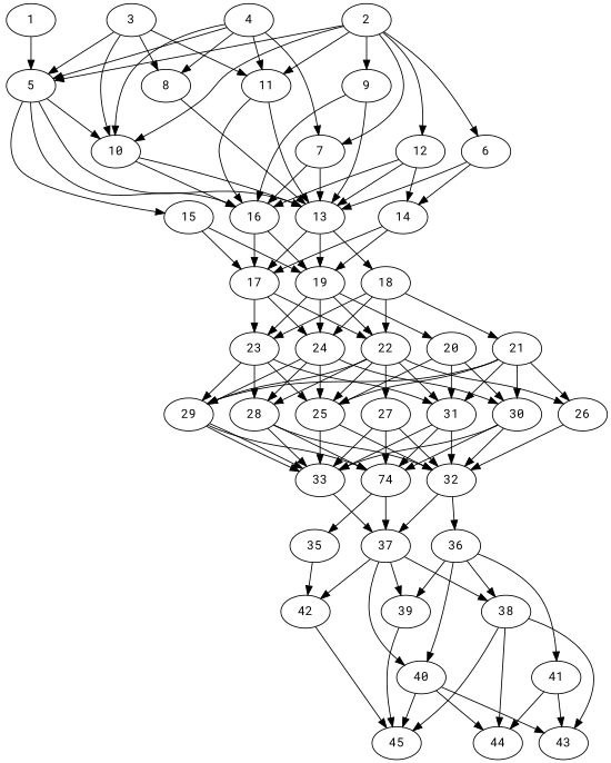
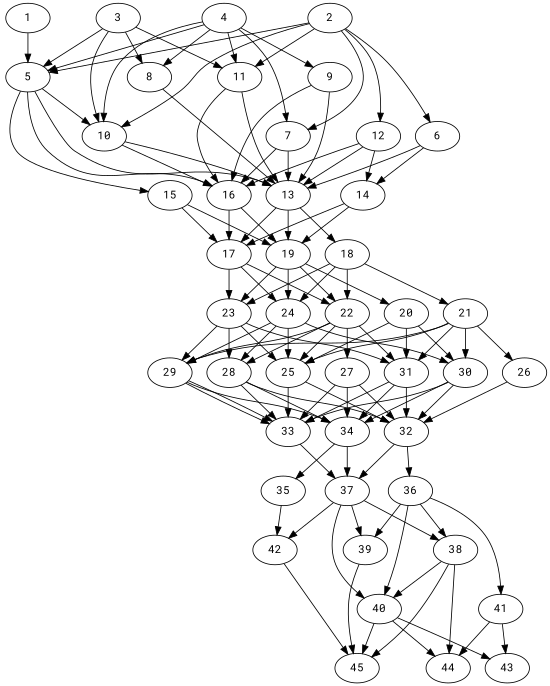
  digraph {
    fontname="Roboto Mono"
    node [alpha=0.09 fontname="Roboto Mono"]
    edge [fontname="Roboto Mono"]
    1 [alpha=0.04 expect_size=30788608]
    5 [alpha=0.05 expect_size=41039872]
    10 [alpha=0.01 expect_size=33893376]
    13 [alpha=0.19 expect_size=36636672]
    15 [alpha=0.16 expect_size=43916288]
    16 [expect_size=8310784]
    17 [expect_size=9128960]
    18 [expect_size=43356160]
    19 [alpha=0.18 expect_size=42700800]
    2 [alpha=0.03 expect_size=22083584]
    6 [alpha=0.00 expect_size=28112896]
    7 [alpha=0.15 expect_size=18526208]
    11 [alpha=0.13 expect_size=20897792]
    12 [alpha=0.03 expect_size=29174784]
    14 [alpha=0.16 expect_size=29028352]
    3 [alpha=0.17 expect_size=18081792]
    8 [alpha=0.20 expect_size=26897408]
    4 [alpha=0.06 expect_size=8881152]
    9 [alpha=0.14 expect_size=29044736]
    22 [alpha=0.13 expect_size=15768576]
    23 [alpha=0.06 expect_size=22529024]
    24 [alpha=0.20 expect_size=19514368]
    21 [alpha=0.06 expect_size=31341568]
    20 [alpha=0.07 expect_size=28166144]
    25 [expect_size=10947584]
    28 [alpha=0.06 expect_size=45771776]
    31 [alpha=0.08 expect_size=29517824]
    26 [alpha=0.08 expect_size=49059840]
    29 [expect_size=19296256]
    27 [alpha=0.12 expect_size=24107008]
    30 [alpha=0.05 expect_size=13799424]
    32 [alpha=0.00 expect_size=44810240]
    33 [alpha=0.06 expect_size=29333504]
-   34 [alpha=0.02 expect_size=43112448 label=74]
+   34 [alpha=0.02 expect_size=43112448]
    36 [expect_size=16407552]
    37 [alpha=0.04 expect_size=34591744]
    35 [alpha=0.15 expect_size=42599424]
    38 [alpha=0.15 expect_size=16063488]
    39 [alpha=0.03 expect_size=29665280]
    40 [alpha=0.20 expect_size=52012032]
    41 [alpha=0.08 expect_size=17385472]
    42 [alpha=0.01 expect_size=35810304]
    43 [alpha=0.01 expect_size=36849664]
    45 [alpha=0.15 expect_size=10363904]
    44 [alpha=0.07 expect_size=51896320]
    1 -> 5
    5 -> 10
    5 -> 13
    5 -> 15
    5 -> 16
    10 -> 13
    10 -> 16
    13 -> 17
    13 -> 18
    13 -> 19
    15 -> 17
    15 -> 19
    16 -> 17
    16 -> 19
    17 -> 22
    17 -> 23
    17 -> 24
    18 -> 22
    18 -> 23
    18 -> 24
    18 -> 21
    19 -> 22
    19 -> 23
    19 -> 24
    19 -> 20
    2 -> 5
    2 -> 10
    2 -> 6
    2 -> 7
    2 -> 11
    2 -> 12
    6 -> 13
    6 -> 14
    7 -> 13
    7 -> 16
    11 -> 13
    11 -> 16
    12 -> 13
    12 -> 16
    12 -> 14
    14 -> 17
    14 -> 19
    3 -> 5
    3 -> 10
    3 -> 11
    3 -> 8
    8 -> 13
    4 -> 5
    4 -> 10
    4 -> 7
    4 -> 11
    4 -> 8
-   2 -> 9
+   4 -> 9
    9 -> 13
    9 -> 16
    22 -> 25
    22 -> 28
    22 -> 31
-   22 -> 26
    22 -> 29
    22 -> 27
    23 -> 25
    23 -> 28
    23 -> 31
    23 -> 29
    24 -> 25
    24 -> 28
    24 -> 29
    24 -> 30
    21 -> 25
    21 -> 31
    21 -> 26
    21 -> 29
    21 -> 30
    20 -> 25
    20 -> 31
    20 -> 30
    25 -> 32
    25 -> 33
    28 -> 32
    28 -> 33
    28 -> 34
    31 -> 32
    31 -> 33
    31 -> 34
    26 -> 32
    29 -> 33
    29 -> 33
    29 -> 34
    27 -> 32
    27 -> 33
    27 -> 34
    30 -> 32
    30 -> 33
    30 -> 34
    32 -> 36
    32 -> 37
    33 -> 37
    34 -> 37
    34 -> 35
    36 -> 38
    36 -> 39
    36 -> 40
    36 -> 41
    37 -> 38
    37 -> 39
    37 -> 40
    37 -> 42
    35 -> 42
-   38 -> 43
+   38 -> 40
    38 -> 45
    38 -> 44
    39 -> 45
    40 -> 43
    40 -> 45
    40 -> 44
    41 -> 43
    41 -> 44
    42 -> 45
  }
